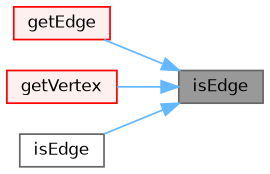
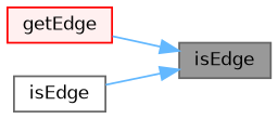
  digraph {
    rankdir=RL
    node [color=red fillcolor="#FFF0F0" fontname=Helvetica fontsize=10 shape=box style=filled]
    edge [color=steelblue1 dir=back fontname=Helvetica fontsize=10 labelfontname=Helvetica labelfontsize=10 style=solid]
    n1 [color=gray40 fillcolor=grey60 fontcolor=black height=0.2 label=isEdge width=0.4]
    n2 [height=0.2 label=getEdge width=0.4]
-   n3 [height=0.2 label=getVertex width=0.4]
    n4 [color=grey40 fillcolor=white height=0.2 label=isEdge width=0.4]
    n1 -> n2
-   n1 -> n3
    n1 -> n4
  }
